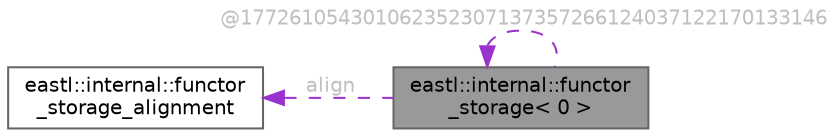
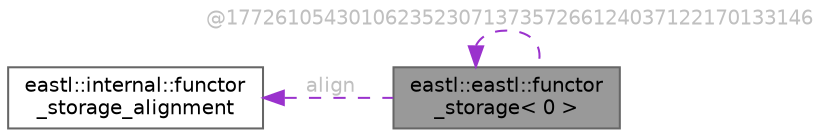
  digraph {
    rankdir=LR
    node [color=gray40 fontname=Helvetica fontsize=10 shape=box style=filled]
    edge [color=darkorchid3 dir=back fontcolor=grey fontname=Helvetica fontsize=10 labelfontname=Helvetica labelfontsize=10 style=dashed]
-   n1 [fillcolor=grey60 fontcolor=black height=0.2 label="eastl::internal::functor\l_storage\< 0 \>" width=0.4]
+   n1 [fillcolor=grey60 fontcolor=black height=0.2 label="eastl::eastl::functor\l_storage\< 0 \>" width=0.4]
    n2 [fillcolor=white height=0.2 label="eastl::internal::functor\l_storage_alignment" width=0.4]
    n1 -> n1 [label=" @177261054301062352307137357266124037122170133146"]
    n2 -> n1 [label=" align"]
  }
